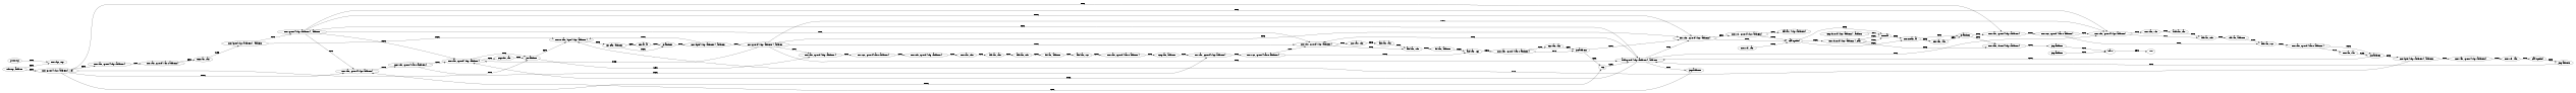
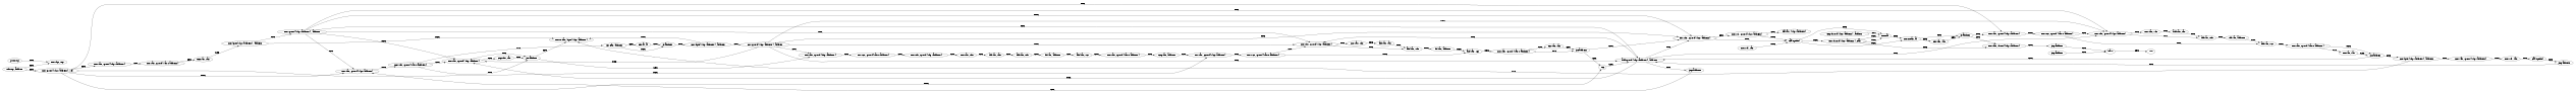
  digraph {
    rankdir=LR
    n1 [label="push rbp"]
    n2 [label="mov rbp , rsp"]
    n3 [label="sub rsp , address"]
    n4 [label="mov qword [ rbp - address ] , rdi"]
    n5 [label="mov rax , qword [ rbp - address ]"]
    n6 [label="mov rax , qword [ rbp - address ]"]
    n7 [label="mov rax , qword [ rbp - address ]"]
    n8 [label="mov rax , qword [ rbp - address ]"]
    n9 [label=nop]
    n10 [label="mov rax , qword [ rax + address ]"]
    n11 [label="mov rdx , qword [ rax + address ]"]
    n12 [label="mov rcx , qword [ rax + address ]"]
    n13 [label="mov rsi , qword [ rbp - address ]"]
    n14 [label="call symbol"]
    n15 [label="lea rax , [ rbp - address ]"]
    n16 [label="mov rcx , qword [ rax + address ]"]
    n17 [label="test rax , rax"]
    n18 [label="mov byte [ rbp - address ] , address"]
    n19 [label="mov qword [ rbp - address ] , address"]
    n20 [label="movzx eax , byte [ rbp - address ]"]
    n21 [label="mov rdx , qword [ rbp - address ]"]
    n22 [label="mov rdx , qword [ rbp - address ]"]
    n23 [label="add qword [ rbp - address ] , address"]
    n24 [label="mov rax , qword [ rbp - address ]"]
    n25 [label="mov rdx , qword [ rbp - address ]"]
    n26 [label="xor eax , address"]
    n27 [label="mov rax , rdx"]
    n28 [label="add rax , rdx"]
    n29 [label="jmp address"]
    n30 [label="jne address"]
    n31 [label="cmp rdx , rax"]
    n32 [label="mov rax , rdx"]
    n33 [label="add rax , rdx"]
    n34 [label="mov rax , qword [ rbp - address ]"]
    n35 [label="mov rcx , qword [ rax + address ]"]
    n36 [label="mov rdx , qword [ rbp - address ]"]
    n37 [label="mov rax , rdx"]
    n38 [label="add rax , rax"]
    n39 [label="add rax , rdx"]
    n40 [label="shl rax , address"]
    n41 [label="add rax , rcx"]
    n42 [label="mov rax , qword [ rax + address ]"]
    n43 [label="cmp rax , address"]
    n44 [label="add rax , rcx"]
    n45 [label="mov rax , qword [ rax + address ]"]
    n46 [label="add rax , rax"]
    n47 [label="shl rax , address"]
    n48 [label="test rax , rax"]
    n49 [label="jne address"]
    n50 [label="mov dword [ rbp - address ] , eax"]
    n51 [label="setne al"]
    n52 [label="movzx eax , al"]
    n53 [label="test al , al"]
    n54 [label="je address"]
    n55 [label="mov byte [ rbp - address ] , address"]
    n56 [label="mov qword [ rbp - address ] , address"]
    n57 [label="jmp address"]
    n58 [label=leave]
    n59 [label=retn]
    n60 [label="mov rdi , rax"]
    n61 [label="mov eax , dword [ rbp - address ]"]
    n62 [label="test rax , rax"]
    n63 [label="je address"]
    n64 [label="cmp dword [ rbp - address ] , address"]
    n65 [label="jmp address"]
    n66 [label="add rax , rcx"]
    n67 [label="mov rax , qword [ rax + address ]"]
    n68 [label="add rax , rax"]
    n69 [label="shl rax , address"]
    n70 [label="test rax , rax"]
    n71 [label="jne address"]
    n72 [label="mov byte [ rbp - address ] , address"]
    n73 [label="mov rax , qword [ rbp - address ]"]
    n74 [label="mov rdi , rax"]
    n75 [label="call symbol"]
    n76 [label="jmp address"]
    n1 -> n2 [label=CFG]
    n3 -> n2 [label=CFG]
    n3 -> n4 [label=CFG]
    n4 -> n5 [label=CFG]
    n4 -> n6 [label=DFG]
    n4 -> n7 [label=DFG]
    n4 -> n8 [label=DFG]
    n4 -> n9 [label=DFG]
    n5 -> n10 [label=CFG]
    n6 -> n11 [label=DFG]
    n7 -> n12 [label=DFG]
    n8 -> n16 [label=DFG]
    n9 -> n23 [label=CFG]
    n10 -> n17 [label=CFG]
    n11 -> n24 [label=CFG]
    n11 -> n30 [label=DFG]
    n12 -> n21 [label=CFG]
    n12 -> n44 [label=DFG]
    n13 -> n14 [label=DFG]
    n13 -> n15 [label=CFG]
    n14 -> n50 [label=DFG]
    n14 -> n51 [label=DFG]
    n14 -> n52 [label=DFG]
    n16 -> n25 [label=CFG]
    n16 -> n66 [label=DFG]
    n17 -> n18 [label=CFG]
    n18 -> n19 [label=CFG]
    n18 -> n20 [label=DFG]
    n19 -> n6 [label=CFG]
    n19 -> n21 [label=DFG]
    n19 -> n22 [label=DFG]
    n19 -> n23 [label=DFG]
    n19 -> n24 [label=DFG]
    n19 -> n25 [label=DFG]
-   n20 -> n26 [label=DFG]
+   n11 -> n26 [label=DFG]
    n21 -> n27 [label=DFG]
    n21 -> n28 [label=DFG]
    n22 -> n13 [label=CFG]
    n22 -> n14 [label=DFG]
    n23 -> n21 [label=DFG]
    n23 -> n22 [label=DFG]
    n23 -> n24 [label=DFG]
    n23 -> n25 [label=DFG]
    n23 -> n29 [label=CFG]
    n24 -> n30 [label=DFG]
    n24 -> n31 [label=CFG]
    n25 -> n32 [label=DFG]
    n25 -> n33 [label=DFG]
    n26 -> n53 [label=CFG]
    n26 -> n54 [label=DFG]
    n27 -> n46 [label=DFG]
    n28 -> n47 [label=DFG]
    n29 -> n6 [label=CFG]
    n30 -> n20 [label=CFG]
    n30 -> n34 [label=CFG]
    n31 -> n30 [label=CFG]
    n32 -> n68 [label=DFG]
    n33 -> n69 [label=DFG]
    n34 -> n35 [label=CFG]
    n35 -> n36 [label=CFG]
    n36 -> n37 [label=CFG]
    n37 -> n38 [label=CFG]
    n38 -> n39 [label=CFG]
    n39 -> n40 [label=CFG]
    n40 -> n41 [label=CFG]
    n41 -> n42 [label=CFG]
    n42 -> n43 [label=CFG]
    n43 -> n7 [label=CFG]
    n44 -> n45 [label=DFG]
    n45 -> n48 [label=CFG]
    n45 -> n49 [label=DFG]
    n46 -> n28 [label=DFG]
    n47 -> n44 [label=DFG]
    n48 -> n49 [label=CFG]
    n49 -> n9 [label=CFG]
    n49 -> n22 [label=CFG]
    n50 -> n51 [label=DFG]
    n50 -> n61 [label=DFG]
    n51 -> n50 [label=DFG]
    n51 -> n52 [label=DFG]
    n52 -> n62 [label=CFG]
    n52 -> n63 [label=DFG]
    n53 -> n54 [label=CFG]
    n54 -> n55 [label=CFG]
    n55 -> n20 [label=DFG]
    n55 -> n56 [label=CFG]
    n56 -> n21 [label=DFG]
    n56 -> n22 [label=DFG]
    n56 -> n23 [label=DFG]
    n56 -> n24 [label=DFG]
    n56 -> n25 [label=DFG]
    n56 -> n34 [label=CFG]
    n57 -> n58 [label=CFG]
    n58 -> n59 [label=CFG]
    n60 -> n14 [label=DFG]
    n61 -> n65 [label=CFG]
    n62 -> n63 [label=CFG]
    n63 -> n8 [label=CFG]
    n63 -> n61 [label=CFG]
    n64 -> n51 [label=CFG]
    n65 -> n58 [label=CFG]
    n66 -> n67 [label=DFG]
    n67 -> n70 [label=CFG]
    n67 -> n71 [label=DFG]
    n68 -> n33 [label=DFG]
    n69 -> n66 [label=DFG]
    n70 -> n71 [label=CFG]
    n71 -> n23 [label=CFG]
    n71 -> n72 [label=CFG]
    n72 -> n20 [label=DFG]
    n72 -> n73 [label=CFG]
    n73 -> n74 [label=DFG]
    n74 -> n75 [label=DFG]
    n75 -> n76 [label=CFG]
    n76 -> n23 [label=CFG]
  }
